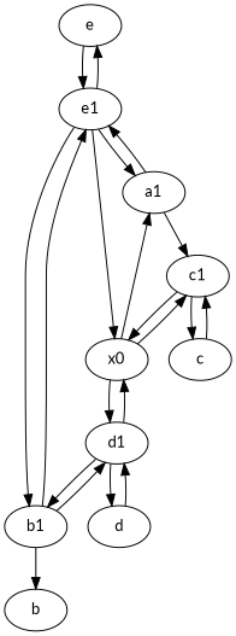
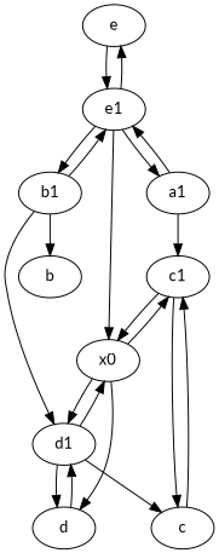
  digraph {
    fontname=Lato
    node [fontname=Lato]
    edge [fontname=Lato]
    e
    e1
    b1
    x0
    a1
    d1
    d
    b
    c1
    c
    e -> e1
    e1 -> e
    e1 -> b1
    e1 -> x0
    e1 -> a1
    b1 -> e1
    b1 -> d1
    b1 -> b
-   x0 -> a1
+   x0 -> d
    x0 -> d1
    x0 -> c1
    a1 -> e1
    a1 -> c1
-   d1 -> b1
+   d1 -> c
    d1 -> x0
    d1 -> d
    d -> d1
    c1 -> x0
    c1 -> c
    c -> c1
  }
